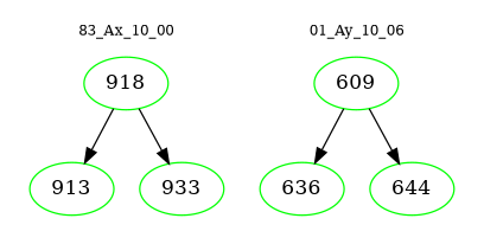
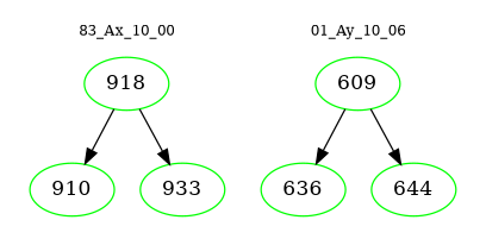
  digraph {
    node [color=green]
    edge [color=black]
    n1 [label=918]
-   n2 [label=913]
+   n2 [label=910]
    n3 [label=933]
    n4 [label=609]
    n5 [label=636]
    n6 [label=644]
    subgraph cluster_1 {
      color=white
      fontsize=10
      label="83_Ax_10_00"
      n1
      n2
      n3
    }
    subgraph cluster_2 {
      color=white
      fontsize=10
      label="01_Ay_10_06"
      n4
      n5
      n6
    }
    n1 -> n2
    n1 -> n3
    n4 -> n5
    n4 -> n6
  }
